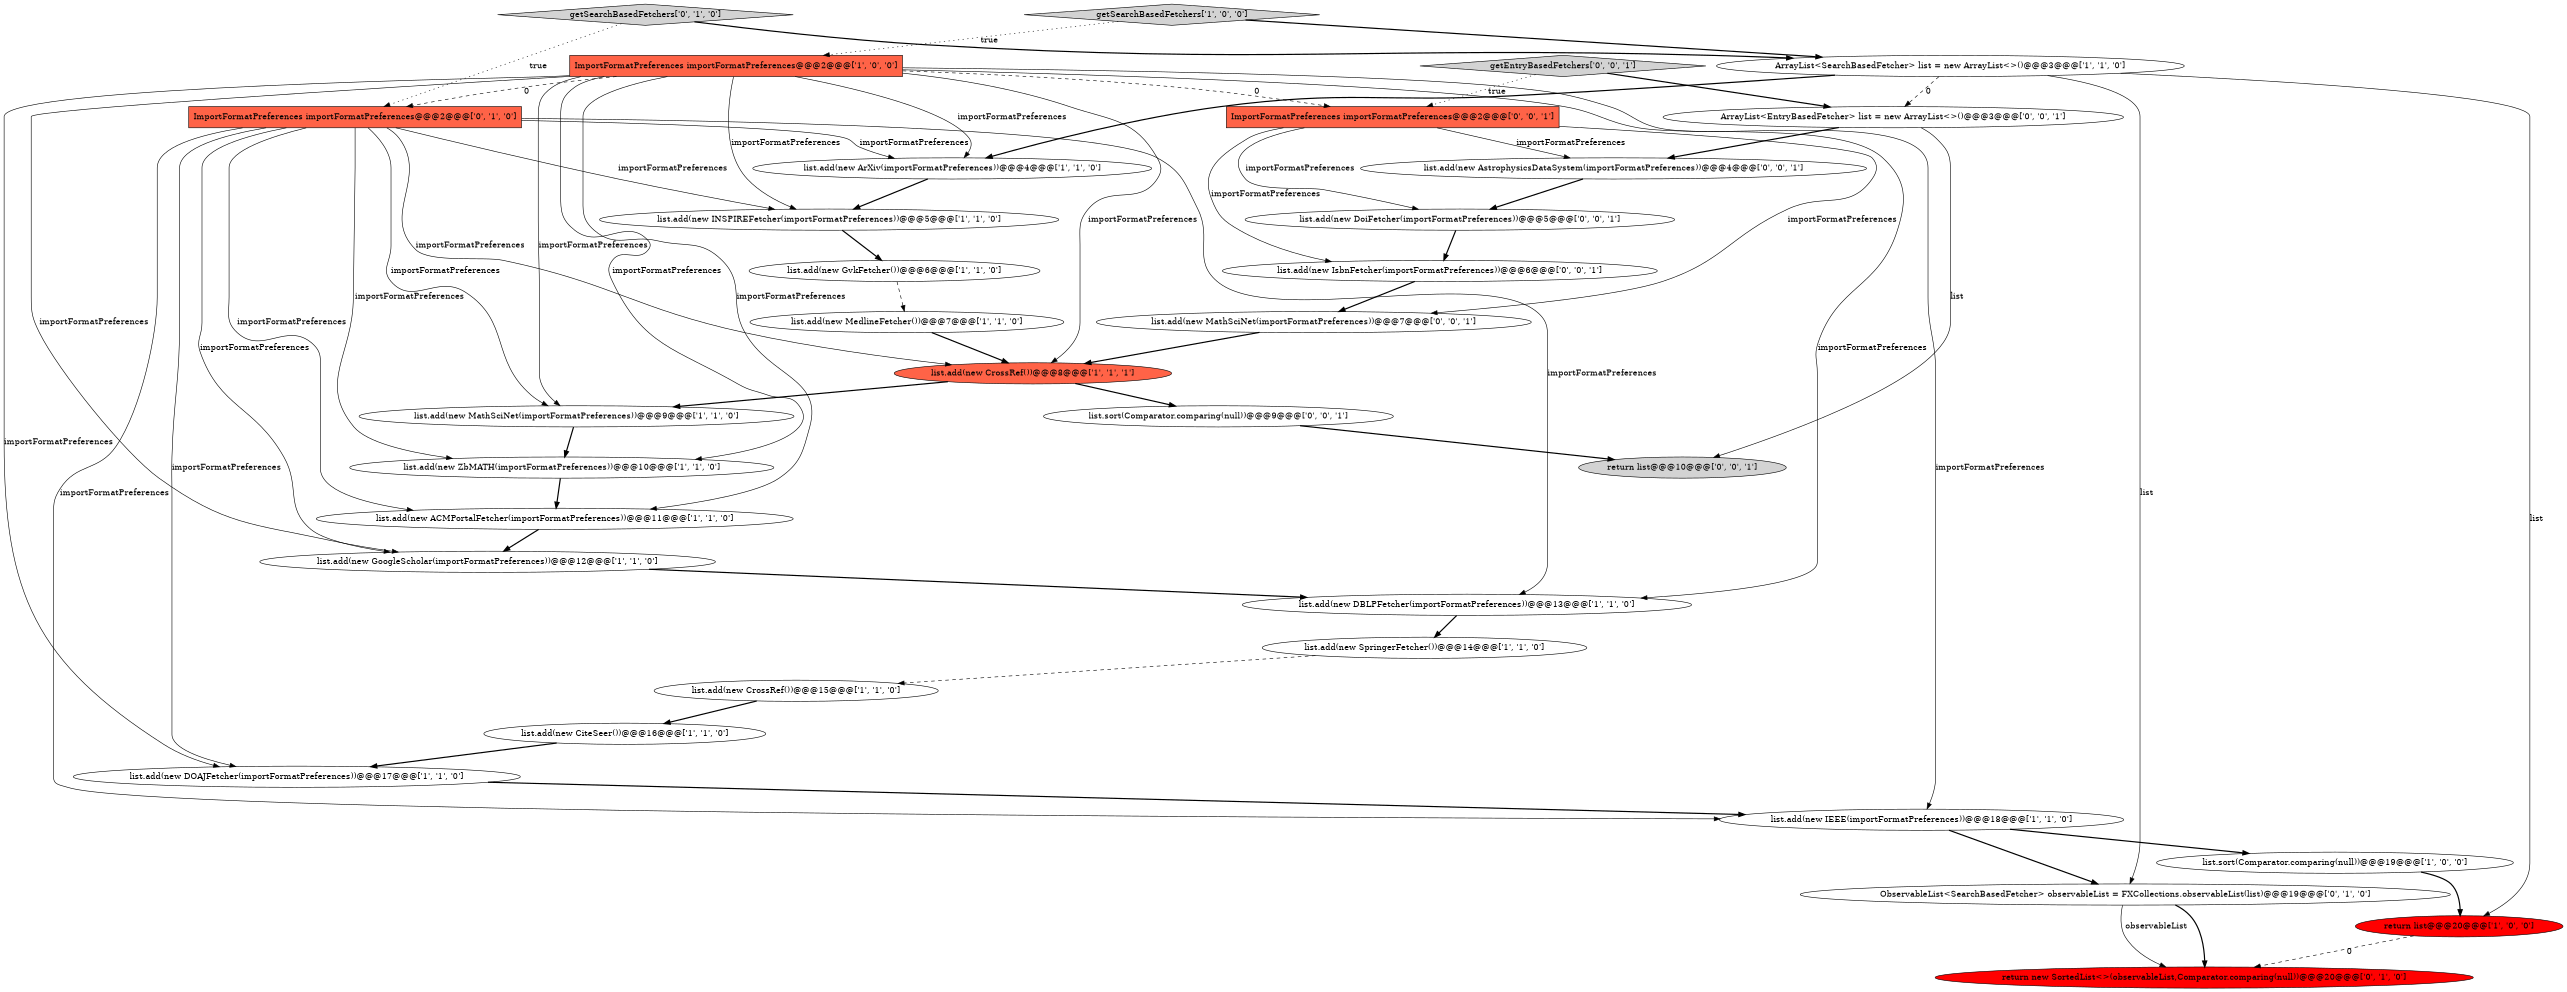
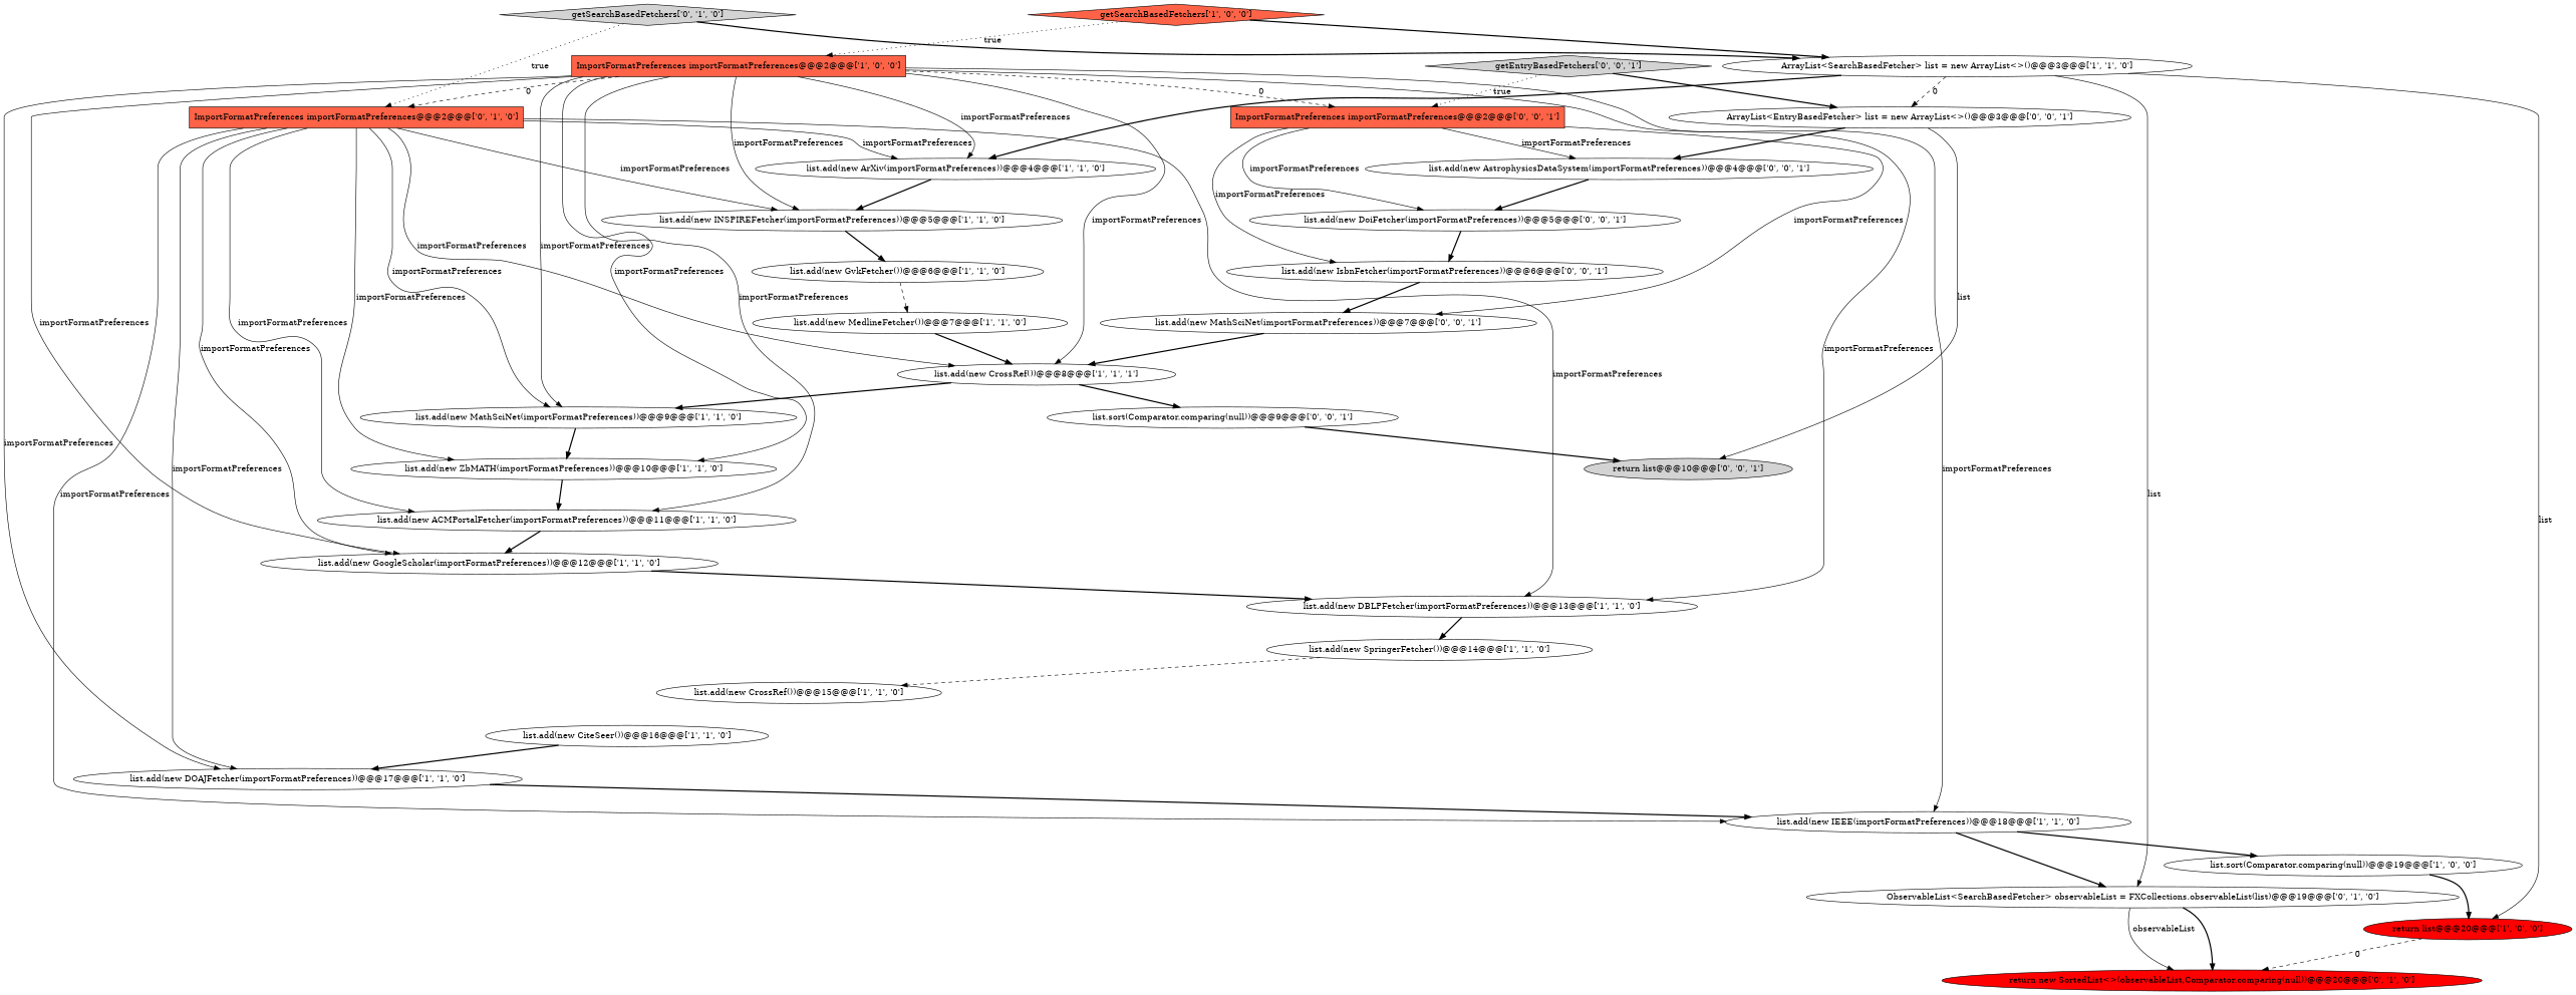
  digraph {
    node [fillcolor=white shape=ellipse style=filled]
    edge [style=solid]
    n1 [label="list.add(new MathSciNet(importFormatPreferences))@@@9@@@['1', '1', '0']"]
    n2 [label="list.add(new ZbMATH(importFormatPreferences))@@@10@@@['1', '1', '0']"]
    n3 [label="list.add(new ACMPortalFetcher(importFormatPreferences))@@@11@@@['1', '1', '0']"]
    n4 [label="list.add(new ArXiv(importFormatPreferences))@@@4@@@['1', '1', '0']"]
    n5 [label="list.add(new INSPIREFetcher(importFormatPreferences))@@@5@@@['1', '1', '0']"]
    n6 [label="list.add(new GvkFetcher())@@@6@@@['1', '1', '0']"]
    n7 [label="list.add(new MedlineFetcher())@@@7@@@['1', '1', '0']"]
    n8 [label="list.add(new IsbnFetcher(importFormatPreferences))@@@6@@@['0', '0', '1']"]
    n9 [label="list.add(new MathSciNet(importFormatPreferences))@@@7@@@['0', '0', '1']"]
-   n10 [fillcolor=tomato label="list.add(new CrossRef())@@@8@@@['1', '1', '1']"]
+   n10 [label="list.add(new CrossRef())@@@8@@@['1', '1', '1']"]
    n11 [label="list.add(new IEEE(importFormatPreferences))@@@18@@@['1', '1', '0']"]
    n12 [label="ObservableList<SearchBasedFetcher> observableList = FXCollections.observableList(list)@@@19@@@['0', '1', '0']"]
    n13 [label="list.sort(Comparator.comparing(null))@@@19@@@['1', '0', '0']"]
    n14 [fillcolor=red label="return new SortedList<>(observableList,Comparator.comparing(null))@@@20@@@['0', '1', '0']"]
    n15 [fillcolor=red label="return list@@@20@@@['1', '0', '0']"]
    n16 [fillcolor=tomato label="ImportFormatPreferences importFormatPreferences@@@2@@@['0', '0', '1']" shape=box]
    n17 [label="list.add(new DoiFetcher(importFormatPreferences))@@@5@@@['0', '0', '1']"]
    n18 [label="list.add(new AstrophysicsDataSystem(importFormatPreferences))@@@4@@@['0', '0', '1']"]
    n19 [fillcolor=lightgray label="return list@@@10@@@['0', '0', '1']"]
-   n20 [fillcolor=lightgray label="getSearchBasedFetchers['1', '0', '0']" shape=diamond]
+   n20 [fillcolor=tomato label="getSearchBasedFetchers['1', '0', '0']" shape=diamond]
    n21 [label="ArrayList<SearchBasedFetcher> list = new ArrayList<>()@@@3@@@['1', '1', '0']"]
    n22 [fillcolor=tomato label="ImportFormatPreferences importFormatPreferences@@@2@@@['1', '0', '0']" shape=box]
    n23 [label="ArrayList<EntryBasedFetcher> list = new ArrayList<>()@@@3@@@['0', '0', '1']"]
    n24 [label="list.add(new DOAJFetcher(importFormatPreferences))@@@17@@@['1', '1', '0']"]
    n25 [fillcolor=tomato label="ImportFormatPreferences importFormatPreferences@@@2@@@['0', '1', '0']" shape=box]
    n26 [label="list.add(new GoogleScholar(importFormatPreferences))@@@12@@@['1', '1', '0']"]
    n27 [label="list.add(new DBLPFetcher(importFormatPreferences))@@@13@@@['1', '1', '0']"]
    n28 [label="list.add(new CiteSeer())@@@16@@@['1', '1', '0']"]
    n29 [fillcolor=lightgray label="getEntryBasedFetchers['0', '0', '1']" shape=diamond]
    n30 [label="list.sort(Comparator.comparing(null))@@@9@@@['0', '0', '1']"]
    n31 [label="list.add(new SpringerFetcher())@@@14@@@['1', '1', '0']"]
    n32 [fillcolor=lightgray label="getSearchBasedFetchers['0', '1', '0']" shape=diamond]
    n33 [label="list.add(new CrossRef())@@@15@@@['1', '1', '0']"]
    n1 -> n2 [style=bold]
    n2 -> n3 [style=bold]
    n3 -> n26 [style=bold]
    n4 -> n5 [style=bold]
    n5 -> n6 [style=bold]
    n6 -> n7 [style=dashed]
    n7 -> n10 [style=bold]
    n8 -> n9 [style=bold]
    n9 -> n10 [style=bold]
    n10 -> n1 [style=bold]
    n10 -> n30 [style=bold]
    n11 -> n12 [style=bold]
    n11 -> n13 [style=bold]
    n12 -> n14 [style=bold]
    n12 -> n14 [label=observableList]
    n13 -> n15 [style=bold]
    n15 -> n14 [label=0 style=dashed]
    n16 -> n8 [label=importFormatPreferences]
    n16 -> n9 [label=importFormatPreferences]
    n16 -> n17 [label=importFormatPreferences]
    n16 -> n18 [label=importFormatPreferences]
    n17 -> n8 [style=bold]
    n18 -> n17 [style=bold]
    n20 -> n21 [style=bold]
    n20 -> n22 [label=true style=dotted]
    n21 -> n4 [style=bold]
    n21 -> n12 [label=list]
    n21 -> n15 [label=list]
    n21 -> n23 [label=0 style=dashed]
    n22 -> n1 [label=importFormatPreferences]
    n22 -> n2 [label=importFormatPreferences]
    n22 -> n3 [label=importFormatPreferences]
    n22 -> n4 [label=importFormatPreferences]
    n22 -> n5 [label=importFormatPreferences]
    n22 -> n10 [label=importFormatPreferences]
    n22 -> n11 [label=importFormatPreferences]
    n22 -> n16 [label=0 style=dashed]
    n22 -> n24 [label=importFormatPreferences]
    n22 -> n25 [label=0 style=dashed]
    n22 -> n26 [label=importFormatPreferences]
    n22 -> n27 [label=importFormatPreferences]
    n23 -> n18 [style=bold]
    n23 -> n19 [label=list]
    n24 -> n11 [style=bold]
    n25 -> n1 [label=importFormatPreferences]
    n25 -> n2 [label=importFormatPreferences]
    n25 -> n3 [label=importFormatPreferences]
    n25 -> n4 [label=importFormatPreferences]
    n25 -> n5 [label=importFormatPreferences]
    n25 -> n10 [label=importFormatPreferences]
    n25 -> n11 [label=importFormatPreferences]
    n25 -> n24 [label=importFormatPreferences]
    n25 -> n26 [label=importFormatPreferences]
    n25 -> n27 [label=importFormatPreferences]
    n26 -> n27 [style=bold]
    n27 -> n31 [style=bold]
    n28 -> n24 [style=bold]
    n29 -> n16 [label=true style=dotted]
    n29 -> n23 [style=bold]
    n30 -> n19 [style=bold]
    n31 -> n33 [style=dashed]
    n32 -> n21 [style=bold]
    n32 -> n25 [label=true style=dotted]
-   n33 -> n28 [style=bold]
  }
